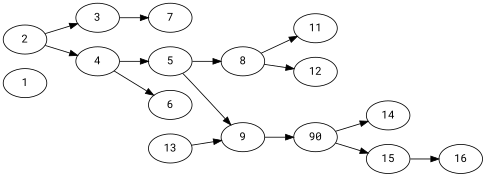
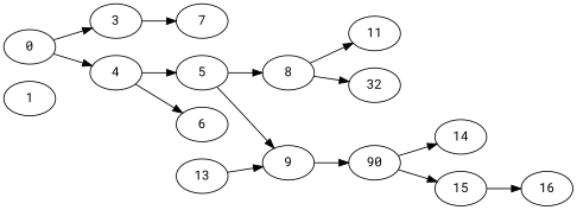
  digraph {
    fontname="Roboto Mono"
    rankdir=LR
    node [alpha=0.11 fontname="Roboto Mono"]
    edge [fontname="Roboto Mono"]
    1 [alpha=0.18 expect_size=6458583634113988]
-   2 [expect_size=913866704403038208]
+   2 [expect_size=913866704403038208 label=0]
    3 [alpha=0.03 expect_size=1835485961250349]
    4 [alpha=0.03 expect_size=12276949158082944]
    7 [alpha=0.16 expect_size=261266062901584]
    5 [alpha=0.05 expect_size=4098330920493252608]
    6 [alpha=0.00 expect_size=1066290910976802816]
    8 [alpha=0.04 expect_size=428607158886318]
    9 [expect_size=18277656696627]
    11 [expect_size=2665673500961800192]
-   12 [alpha=0.05 expect_size=53617782567837]
+   12 [alpha=0.05 expect_size=53617782567837 label=32]
    n12 [alpha=0.16 expect_size=10356415711648656 label=90]
    14 [alpha=0.04 expect_size=1751028953822265344]
    15 [alpha=0.04 expect_size=80873224507285]
    13 [alpha=0.08 expect_size=2847798887614251008]
    16 [alpha=0.17 expect_size=19544622985746556]
    2 -> 3
    2 -> 4
    3 -> 7
    4 -> 5
    4 -> 6
    5 -> 8
    5 -> 9
    8 -> 11
    8 -> 12
    9 -> n12
    n12 -> 14
    n12 -> 15
    15 -> 16
    13 -> 9
  }
